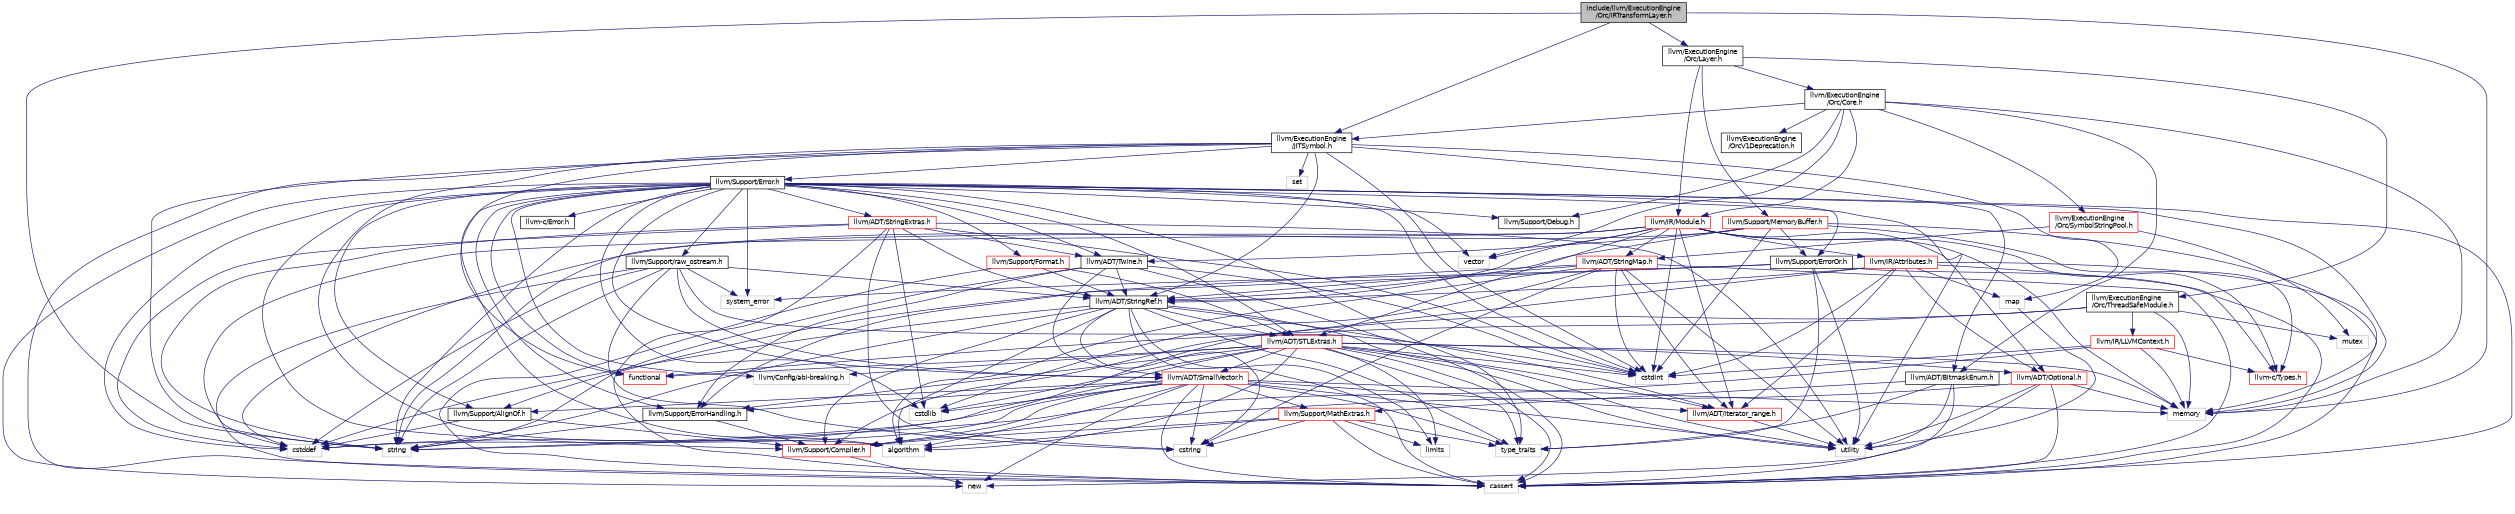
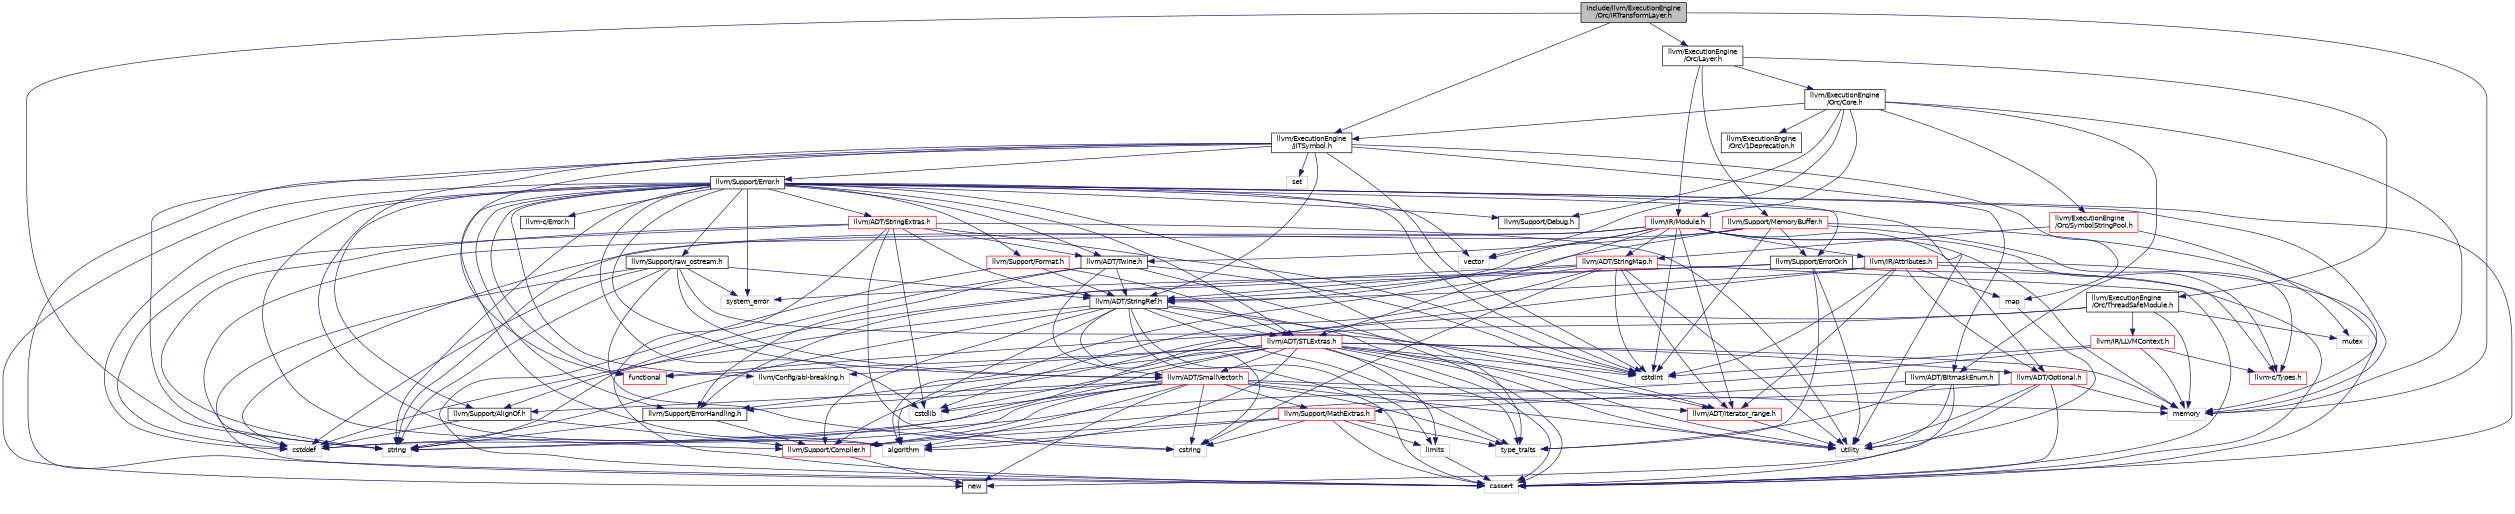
  digraph {
    node [color=grey75 fontname=Helvetica fontsize=10 shape=box]
    edge [color=midnightblue fontname=Helvetica fontsize=10 labelfontname=Helvetica labelfontsize=10 style=solid]
    n1 [color=black fillcolor=grey75 fontcolor=black height=0.2 label="include/llvm/ExecutionEngine\l/Orc/IRTransformLayer.h" style=filled width=0.4]
    n2 [color=black height=0.2 label="llvm/ExecutionEngine\l/JITSymbol.h" width=0.4]
    n3 [height=0.2 label=string width=0.4]
    n4 [height=0.2 label=memory width=0.4]
    n5 [color=black height=0.2 label="llvm/ExecutionEngine\l/Orc/Layer.h" width=0.4]
    n6 [height=0.2 label=algorithm width=0.4]
    n7 [height=0.2 label=cassert width=0.4]
    n8 [height=0.2 label=cstdint width=0.4]
    n9 [color=red height=0.2 label=functional width=0.4]
    n10 [height=0.2 label=map width=0.4]
    n11 [height=0.2 label=set width=0.4]
    n12 [color=black height=0.2 label="llvm/ADT/BitmaskEnum.h" width=0.4]
    n13 [color=black height=0.2 label="llvm/ADT/StringRef.h" width=0.4]
    n14 [color=black height=0.2 label="llvm/Support/Error.h" width=0.4]
    n15 [color=black height=0.2 label="llvm/ExecutionEngine\l/Orc/Core.h" width=0.4]
    n16 [color=red height=0.2 label="llvm/IR/Module.h" width=0.4]
    n17 [color=black height=0.2 label="llvm/ExecutionEngine\l/Orc/ThreadSafeModule.h" width=0.4]
    n18 [color=red height=0.2 label="llvm/Support/MemoryBuffer.h" width=0.4]
    n19 [height=0.2 label=cstddef width=0.4]
    n20 [height=0.2 label=utility width=0.4]
    n21 [height=0.2 label=type_traits width=0.4]
    n22 [color=red height=0.2 label="llvm/Support/MathExtras.h" width=0.4]
    n23 [color=red height=0.2 label="llvm/Support/Compiler.h" width=0.4]
    n24 [height=0.2 label=cstring width=0.4]
    n25 [height=0.2 label=limits width=0.4]
    n26 [color=red height=0.2 label="llvm/ADT/STLExtras.h" width=0.4]
    n27 [color=red height=0.2 label="llvm/ADT/iterator_range.h" width=0.4]
-   n28 [height=0.2 label=new width=0.4]
+   n28 [color=black height=0.2 label=new width=0.4]
    n29 [color=red height=0.2 label="llvm/ADT/SmallVector.h" width=0.4]
    n30 [color=black height=0.2 label="llvm/Support/ErrorHandling.h" width=0.4]
    n31 [height=0.2 label=cstdlib width=0.4]
    n32 [height=0.2 label="llvm/Config/abi-breaking.h" width=0.4]
    n33 [color=black height=0.2 label="llvm/Support/AlignOf.h" width=0.4]
    n34 [color=black height=0.2 label="llvm-c/Error.h" width=0.4]
    n35 [color=red height=0.2 label="llvm/ADT/StringExtras.h" width=0.4]
    n36 [color=black height=0.2 label="llvm/ADT/Twine.h" width=0.4]
    n37 [color=black height=0.2 label="llvm/Support/Debug.h" width=0.4]
    n38 [color=black height=0.2 label="llvm/Support/ErrorOr.h" width=0.4]
    n39 [height=0.2 label=system_error width=0.4]
    n40 [color=red height=0.2 label="llvm/Support/Format.h" width=0.4]
    n41 [color=black height=0.2 label="llvm/Support/raw_ostream.h" width=0.4]
    n42 [height=0.2 label=vector width=0.4]
    n43 [color=red height=0.2 label="llvm/ADT/Optional.h" width=0.4]
    n44 [color=red height=0.2 label="llvm/ExecutionEngine\l/Orc/SymbolStringPool.h" width=0.4]
    n45 [color=black height=0.2 label="llvm/ExecutionEngine\l/OrcV1Deprecation.h" width=0.4]
    n46 [color=red height=0.2 label="llvm/ADT/StringMap.h" width=0.4]
    n47 [color=red height=0.2 label="llvm-c/Types.h" width=0.4]
    n48 [color=red height=0.2 label="llvm/IR/Attributes.h" width=0.4]
    n49 [height=0.2 label=mutex width=0.4]
    n50 [color=red height=0.2 label="llvm/IR/LLVMContext.h" width=0.4]
    n1 -> n2
    n1 -> n3
    n1 -> n4
    n1 -> n5
    n2 -> n3
    n2 -> n6
    n2 -> n7
    n2 -> n8
    n2 -> n9
    n2 -> n10
    n2 -> n11
    n2 -> n12
    n2 -> n13
    n2 -> n14
    n5 -> n15
    n5 -> n16
    n5 -> n17
    n5 -> n18
    n10 -> n20
    n12 -> n7
    n12 -> n20
    n12 -> n21
    n12 -> n22
    n13 -> n3
    n13 -> n6
    n13 -> n7
    n13 -> n19
    n13 -> n20
    n13 -> n21
    n13 -> n23
    n13 -> n24
    n13 -> n25
    n13 -> n26
    n13 -> n27
    n14 -> n3
    n14 -> n4
    n14 -> n6
    n14 -> n7
    n14 -> n8
    n14 -> n9
    n14 -> n19
    n14 -> n20
    n14 -> n21
    n14 -> n23
    n14 -> n26
    n14 -> n28
    n14 -> n29
    n14 -> n30
    n14 -> n31
    n14 -> n32
    n14 -> n33
    n14 -> n34
    n14 -> n35
    n14 -> n36
    n14 -> n37
    n14 -> n38
    n14 -> n39
    n14 -> n40
    n14 -> n41
    n14 -> n42
    n15 -> n2
    n15 -> n4
    n15 -> n12
    n15 -> n16
    n15 -> n37
    n15 -> n42
    n15 -> n44
    n15 -> n45
    n16 -> n3
    n16 -> n4
    n16 -> n8
    n16 -> n13
    n16 -> n19
    n16 -> n26
    n16 -> n27
    n16 -> n42
    n16 -> n43
    n16 -> n46
    n16 -> n47
    n16 -> n48
    n17 -> n4
    n17 -> n9
    n17 -> n23
    n17 -> n49
    n17 -> n50
    n18 -> n4
    n18 -> n8
    n18 -> n13
    n18 -> n19
    n18 -> n36
    n18 -> n38
    n18 -> n47
    n22 -> n6
    n22 -> n7
    n22 -> n21
    n22 -> n23
    n22 -> n24
    n22 -> n25
    n23 -> n28
    n26 -> n4
    n26 -> n6
    n26 -> n7
    n26 -> n8
    n26 -> n9
    n26 -> n19
    n26 -> n20
    n26 -> n21
    n26 -> n25
    n26 -> n27
    n26 -> n29
    n26 -> n30
    n26 -> n31
    n26 -> n32
    n26 -> n43
    n27 -> n20
    n29 -> n4
    n29 -> n6
-   n29 -> n7
+   n25 -> n7
    n29 -> n19
    n29 -> n20
    n29 -> n21
    n29 -> n22
    n29 -> n23
    n29 -> n24
    n29 -> n27
    n29 -> n28
    n29 -> n30
    n29 -> n31
    n29 -> n33
    n30 -> n3
    n30 -> n23
    n33 -> n19
    n33 -> n23
    n35 -> n3
    n35 -> n7
    n35 -> n8
    n35 -> n13
    n35 -> n19
    n35 -> n20
    n35 -> n24
    n35 -> n31
    n35 -> n36
    n36 -> n3
    n36 -> n7
    n36 -> n8
    n36 -> n13
    n36 -> n29
    n36 -> n30
    n38 -> n7
    n38 -> n20
    n38 -> n21
    n38 -> n33
    n38 -> n39
    n40 -> n7
    n40 -> n13
    n40 -> n26
    n41 -> n3
    n41 -> n7
    n41 -> n8
    n41 -> n13
    n41 -> n19
    n41 -> n24
    n41 -> n29
    n41 -> n39
    n43 -> n4
    n43 -> n7
    n43 -> n20
    n43 -> n23
    n43 -> n28
    n44 -> n46
    n44 -> n49
    n46 -> n6
    n46 -> n7
    n46 -> n8
    n46 -> n13
    n46 -> n20
    n46 -> n24
    n46 -> n27
    n46 -> n30
    n46 -> n31
    n48 -> n3
    n48 -> n7
    n48 -> n8
    n48 -> n10
    n48 -> n13
    n48 -> n27
    n48 -> n43
    n48 -> n47
    n50 -> n3
    n50 -> n4
    n50 -> n8
    n50 -> n47
  }
